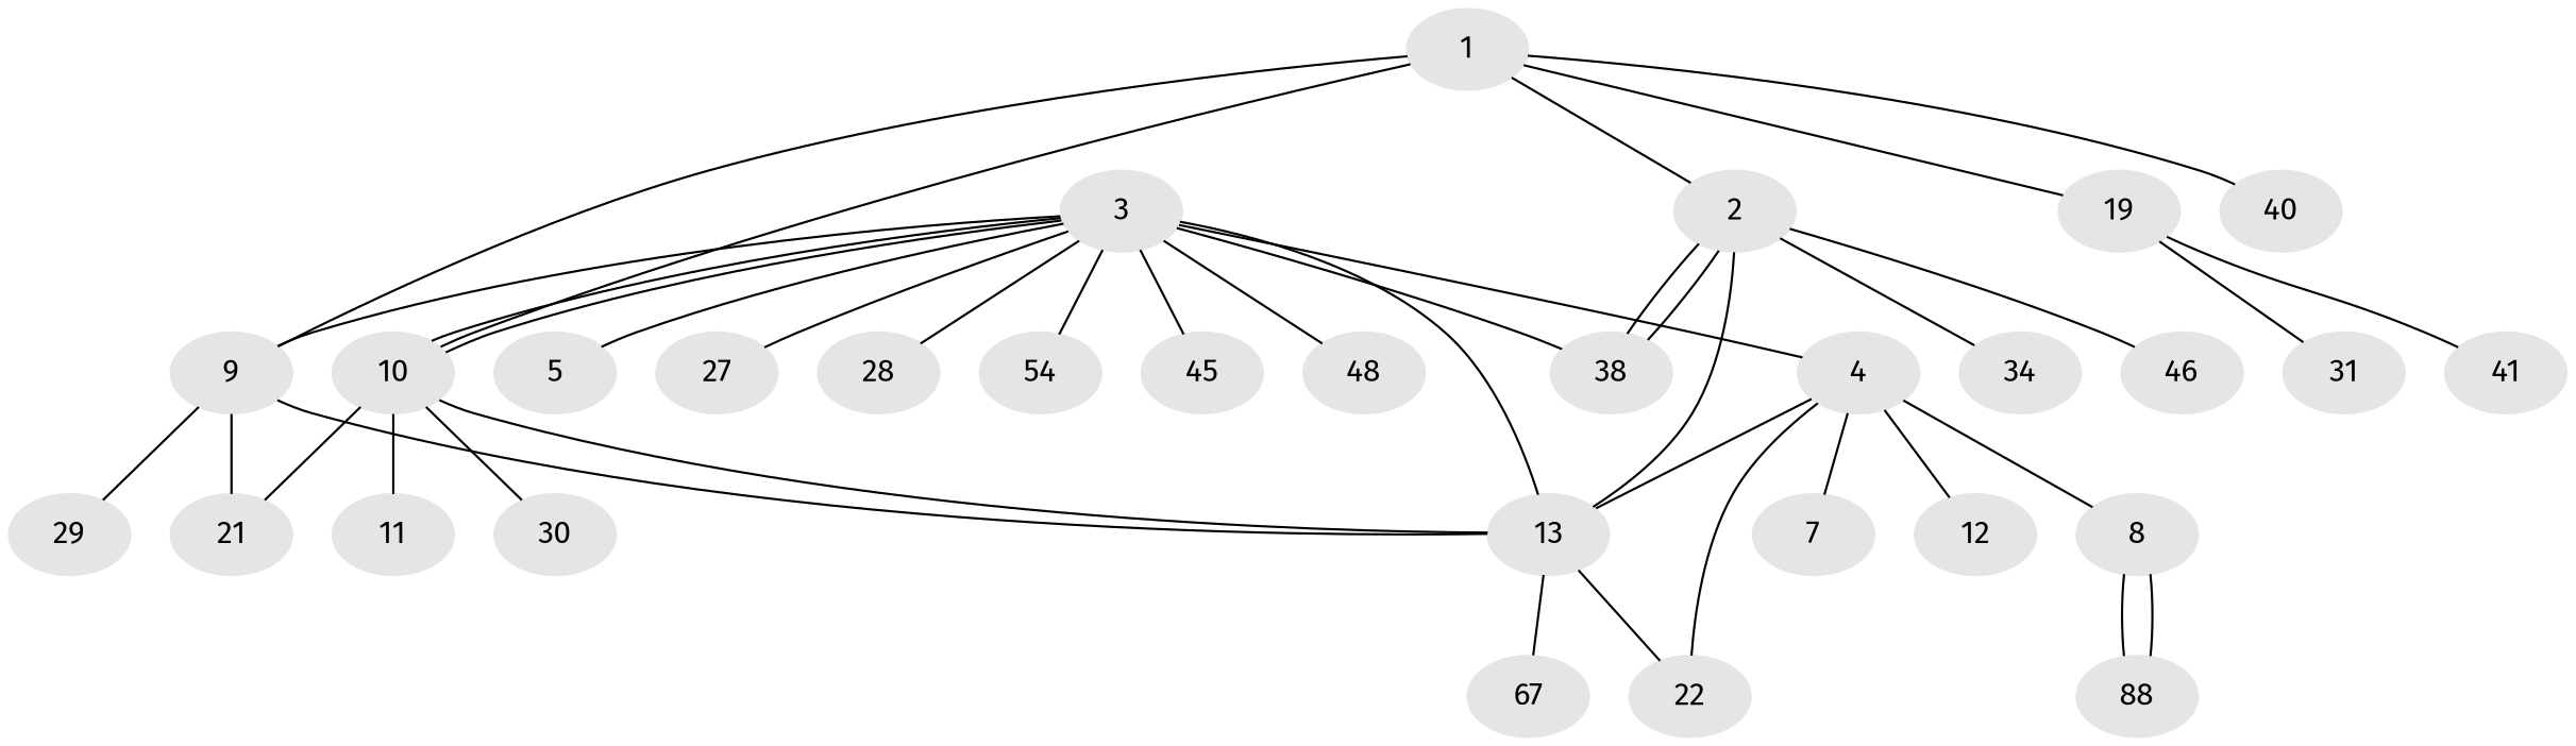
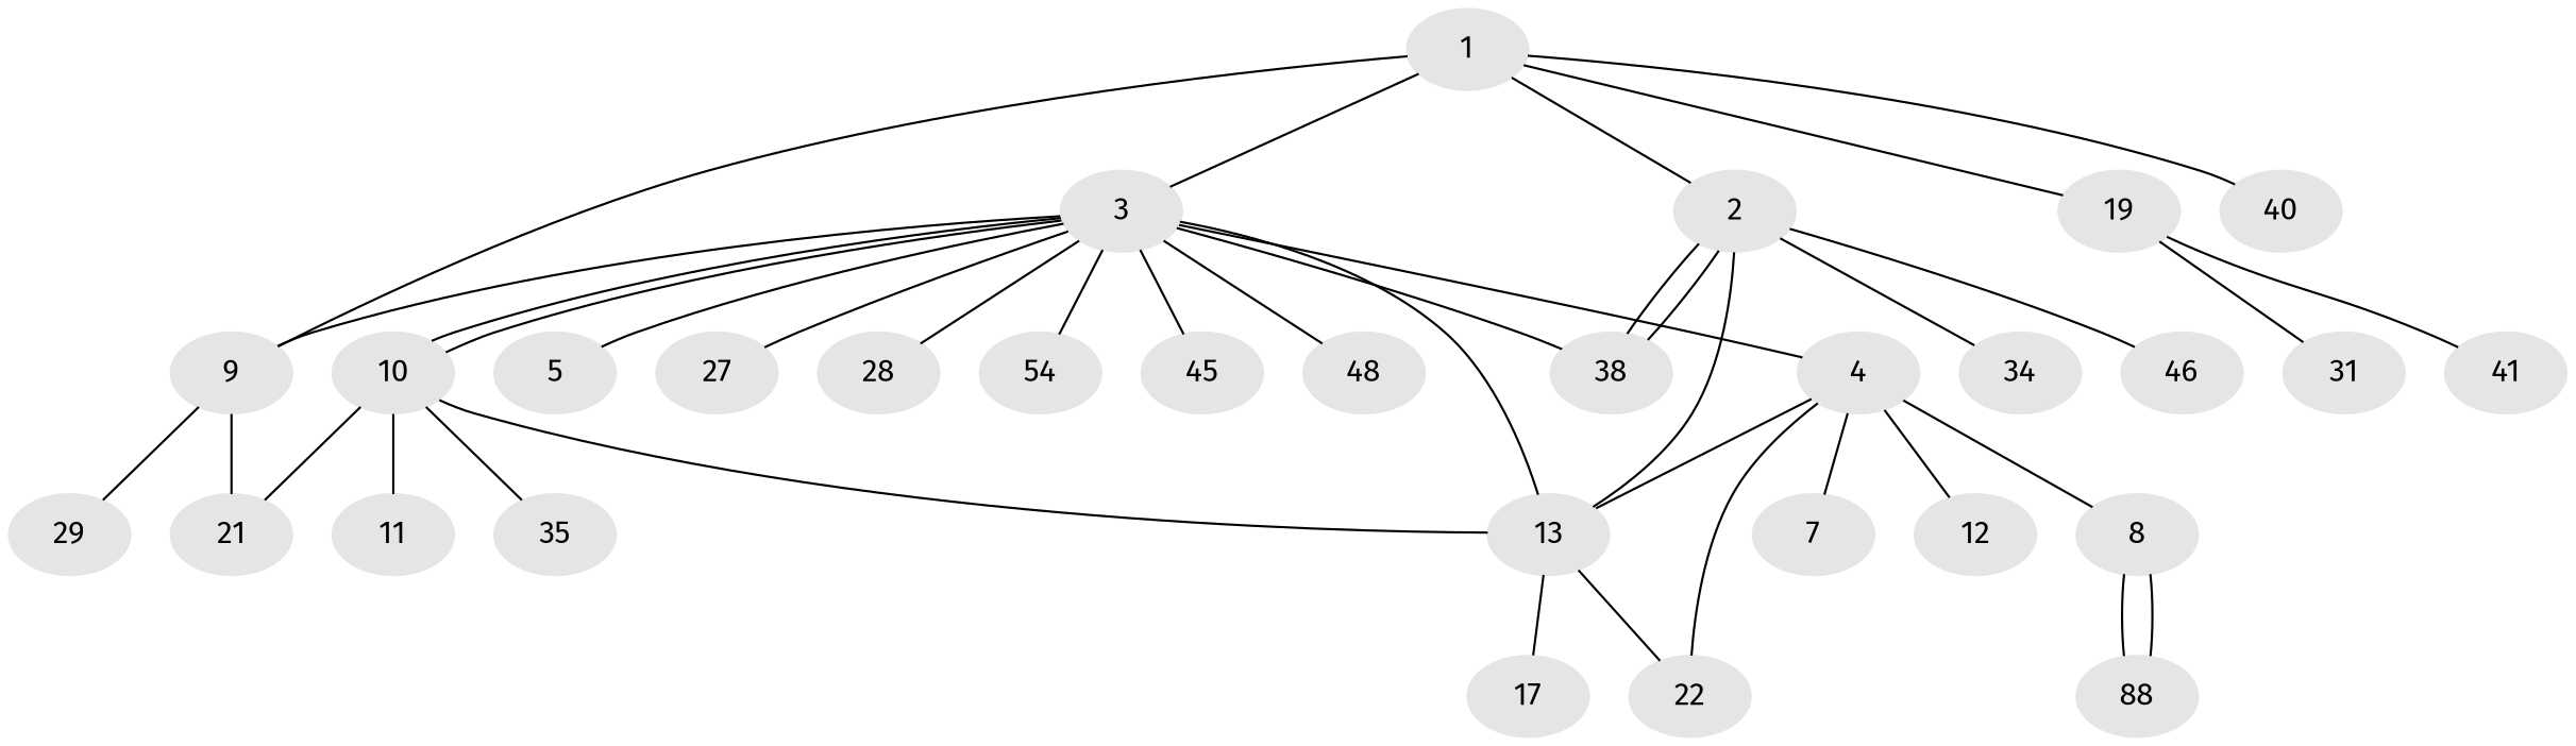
  graph {
    fontname="Fira Sans"
    node [color=gray90 fontname="Fira Sans" style=filled]
    edge [fontname="Fira Sans"]
    1
    2
    3
    9 [super="+16+35"]
    19 [super="+20"]
    40
    13 [super="+14+15+25"]
    34
    38 [super="+50"]
    46
    4 [super="+6"]
    5
    10
    27
    28 [super="+32+37+47"]
    n16 [label=54]
    45
    48
    21 [super="+24+26"]
    29
    31
    41
-   17 [label=67]
+   17
    22
    7 [super="+43"]
    8 [super="+23"]
    12
    11
-   30
+   30 [label=35]
    n30 [label=88 super="+33+49"]
    1 -- 2
-   1 -- 10
+   1 -- 3
    1 -- 9
    1 -- 19
    1 -- 40
    2 -- 13 [weight=2]
    2 -- 34
    2 -- 38
    2 -- 38
    2 -- 46
    3 -- 9
    3 -- 13
    3 -- 38
    3 -- 4 [weight=2]
    3 -- 5
    3 -- 10
    3 -- 10
    3 -- 27
    3 -- 28
    3 -- n16
    3 -- 45
    3 -- 48
-   9 -- 13
    9 -- 21
    9 -- 29
    19 -- 31
    19 -- 41
    13 -- 17
    13 -- 22
    4 -- 13
    4 -- 22
    4 -- 7
    4 -- 8
    4 -- 12
    10 -- 13
    10 -- 21
    10 -- 11
    10 -- 30
    8 -- n30
    8 -- n30
  }
